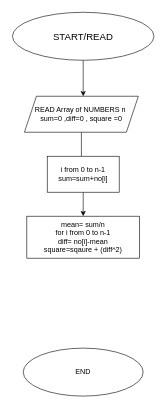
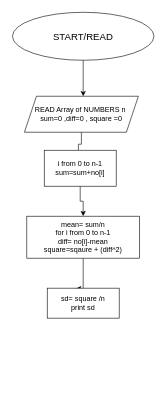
  <mxCell id="0" />
  <mxCell id="1" parent="0" />
  <mxCell id="2" style="edgeStyle=orthogonalEdgeStyle;rounded=0;orthogonalLoop=1;jettySize=auto;html=1;" edge="1" parent="1" source="3"><mxGeometry relative="1" as="geometry"><mxPoint x="138" y="160" as="targetPoint" /></mxGeometry></mxCell>
  <mxCell id="3" value="&lt;font size=&quot;3&quot;&gt;START/READ&lt;/font&gt;" style="ellipse;whiteSpace=wrap;html=1;" vertex="1" parent="1"><mxGeometry x="20" y="20" width="236" height="80" as="geometry" /></mxCell>
  <mxCell id="4" style="edgeStyle=orthogonalEdgeStyle;rounded=0;orthogonalLoop=1;jettySize=auto;html=1;entryX=0.475;entryY=0.167;entryDx=0;entryDy=0;entryPerimeter=0;" edge="1" parent="1" source="5" target="7"><mxGeometry relative="1" as="geometry" /></mxCell>
  <mxCell id="5" value="READ Array of NUMBERS n&amp;nbsp;&lt;br&gt;sum=0 ,diff=0 , square =0" style="shape=parallelogram;perimeter=parallelogramPerimeter;whiteSpace=wrap;html=1;fixedSize=1;" vertex="1" parent="1"><mxGeometry x="40" y="160" width="190" height="60" as="geometry" /></mxCell>
  <mxCell id="6" value="" style="edgeStyle=orthogonalEdgeStyle;rounded=0;orthogonalLoop=1;jettySize=auto;html=1;" edge="1" parent="1" source="7" target="9"><mxGeometry relative="1" as="geometry" /></mxCell>
- <mxCell id="7" value="i from 0 to n-1&lt;br&gt;sum=sum+no[i]" style="rounded=0;whiteSpace=wrap;html=1;" vertex="1" parent="1"><mxGeometry x="78" y="260" width="120" height="60" as="geometry" /></mxCell>
+ <mxCell id="7" value="i from 0 to n-1&lt;br&gt;sum=sum+no[i]" style="rounded=0;whiteSpace=wrap;html=1;" vertex="1" parent="1"><mxGeometry x="73" y="250" width="120" height="60" as="geometry" /></mxCell>
+ <mxCell id="8" style="edgeStyle=orthogonalEdgeStyle;rounded=0;orthogonalLoop=1;jettySize=auto;html=1;entryX=0.4;entryY=0.013;entryDx=0;entryDy=0;entryPerimeter=0;" edge="1" parent="1" source="9" target="10"><mxGeometry relative="1" as="geometry"><Array as="points"><mxPoint x="138" y="481" /></Array></mxGeometry></mxCell>
  <mxCell id="9" value="mean= sum/n&lt;br&gt;for i from 0 to n-1&lt;br&gt;diff= no[i]-mean&lt;br&gt;square=sqaure + (diff^2)" style="rounded=0;whiteSpace=wrap;html=1;" vertex="1" parent="1"><mxGeometry x="44" y="360" width="188" height="70" as="geometry" /></mxCell>
- <mxCell id="11" value="END" style="ellipse;whiteSpace=wrap;html=1;" vertex="1" parent="1"><mxGeometry x="38" y="580" width="200" height="80" as="geometry" /></mxCell>
+ <mxCell id="10" value="sd= square /n&lt;br&gt;print sd" style="rounded=0;whiteSpace=wrap;html=1;" vertex="1" parent="1"><mxGeometry x="78" y="480" width="120" height="50" as="geometry" /></mxCell>
